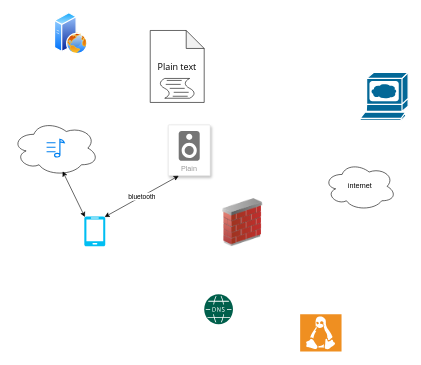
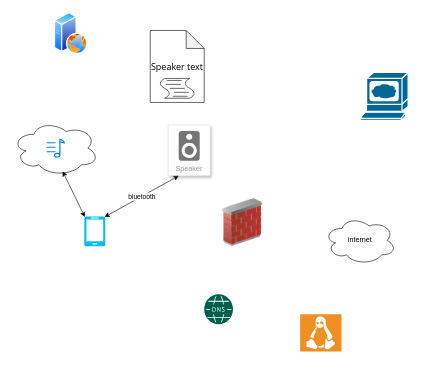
  <mxCell id="0" />
  <mxCell id="1" parent="0" />
  <mxCell id="2" value="" style="aspect=fixed;perimeter=ellipsePerimeter;html=1;align=center;shadow=0;dashed=0;spacingTop=3;image;image=img/lib/active_directory/web_server.svg;fontSize=12;" vertex="1" parent="1"><mxGeometry x="90" y="20" width="56" height="70" as="geometry" /></mxCell>
  <mxCell id="3" value="" style="group;fontFamily=open sans;fontSource=https%3A%2F%2Ffonts.googleapis.com%2Fcss%3Ffamily%3Dopen%2Bsans;fontSize=15;fontStyle=0" vertex="1" connectable="0" parent="1"><mxGeometry x="250" y="50" width="90" height="120" as="geometry" /></mxCell>
- <mxCell id="4" value="Plain text" style="shape=note;whiteSpace=wrap;html=1;backgroundOutline=1;darkOpacity=0.05;fontSize=15;fontFamily=open sans;fontSource=https%3A%2F%2Ffonts.googleapis.com%2Fcss%3Ffamily%3Dopen%2Bsans;fontStyle=0" vertex="1" parent="3"><mxGeometry width="90" height="120" as="geometry" /></mxCell>
+ <mxCell id="4" value="Speaker text" style="shape=note;whiteSpace=wrap;html=1;backgroundOutline=1;darkOpacity=0.05;fontSize=15;fontFamily=open sans;fontSource=https%3A%2F%2Ffonts.googleapis.com%2Fcss%3Ffamily%3Dopen%2Bsans;fontStyle=0" vertex="1" parent="3"><mxGeometry width="90" height="120" as="geometry" /></mxCell>
  <mxCell id="5" value="" style="shape=mxgraph.bpmn.script_task;html=1;outlineConnect=0;fontSize=15;align=left;fontFamily=open sans;fontSource=https%3A%2F%2Ffonts.googleapis.com%2Fcss%3Ffamily%3Dopen%2Bsans;fontStyle=0" vertex="1" parent="3"><mxGeometry x="14.5" y="80" width="61" height="33" as="geometry" /></mxCell>
  <mxCell id="6" value="" style="ellipse;shape=cloud;whiteSpace=wrap;html=1;" vertex="1" parent="1"><mxGeometry x="20" y="200" width="144" height="92.42" as="geometry" /></mxCell>
  <mxCell id="7" value="" style="html=1;verticalLabelPosition=bottom;align=center;labelBackgroundColor=#ffffff;verticalAlign=top;strokeWidth=2;strokeColor=#0080F0;shadow=0;dashed=0;shape=mxgraph.ios7.icons.note;pointerEvents=1" vertex="1" parent="1"><mxGeometry x="77.15" y="231.36" width="29.7" height="29.7" as="geometry" /></mxCell>
- <mxCell id="8" value="Plain" style="strokeColor=#dddddd;shadow=1;strokeWidth=1;rounded=1;absoluteArcSize=1;arcSize=2;labelPosition=center;verticalLabelPosition=middle;align=center;verticalAlign=bottom;spacingLeft=0;fontColor=#999999;fontSize=12;whiteSpace=wrap;spacingBottom=2;" vertex="1" parent="1"><mxGeometry x="280" y="207.42" width="70" height="85" as="geometry" /></mxCell>
+ <mxCell id="8" value="Speaker" style="strokeColor=#dddddd;shadow=1;strokeWidth=1;rounded=1;absoluteArcSize=1;arcSize=2;labelPosition=center;verticalLabelPosition=middle;align=center;verticalAlign=bottom;spacingLeft=0;fontColor=#999999;fontSize=12;whiteSpace=wrap;spacingBottom=2;" vertex="1" parent="1"><mxGeometry x="280" y="207.42" width="70" height="85" as="geometry" /></mxCell>
  <mxCell id="9" value="" style="dashed=0;connectable=0;html=1;fillColor=#757575;strokeColor=none;shape=mxgraph.gcp2.speaker;part=1;" vertex="1" parent="8"><mxGeometry x="0.5" width="35" height="50" relative="1" as="geometry"><mxPoint x="-17.5" y="10" as="offset" /></mxGeometry></mxCell>
  <mxCell id="10" value="" style="verticalLabelPosition=bottom;html=1;verticalAlign=top;align=center;strokeColor=none;fillColor=#00BEF2;shape=mxgraph.azure.mobile;pointerEvents=1;" vertex="1" parent="1"><mxGeometry x="140" y="360" width="35" height="50" as="geometry" /></mxCell>
  <mxCell id="11" value="bluetooth" style="endArrow=classic;startArrow=classic;html=1;entryX=0.25;entryY=1;entryDx=0;entryDy=0;exitX=0.97;exitY=0.02;exitDx=0;exitDy=0;exitPerimeter=0;" edge="1" parent="1" source="10" target="8"><mxGeometry width="50" height="50" relative="1" as="geometry"><mxPoint x="214" y="387.42" as="sourcePoint" /><mxPoint x="304" y="292.42" as="targetPoint" /></mxGeometry></mxCell>
  <mxCell id="12" value="" style="endArrow=classic;startArrow=classic;html=1;entryX=0.03;entryY=0.02;entryDx=0;entryDy=0;entryPerimeter=0;" edge="1" parent="1" target="10"><mxGeometry width="50" height="50" relative="1" as="geometry"><mxPoint x="104" y="284.92" as="sourcePoint" /><mxPoint x="274" y="292.42" as="targetPoint" /></mxGeometry></mxCell>
  <mxCell id="13" value="" style="shape=mxgraph.cisco.computers_and_peripherals.web_browser;html=1;pointerEvents=1;dashed=0;fillColor=#036897;strokeColor=#ffffff;strokeWidth=2;verticalLabelPosition=bottom;verticalAlign=top;align=center;outlineConnect=0;" vertex="1" parent="1"><mxGeometry x="600" y="120" width="80" height="80" as="geometry" /></mxCell>
  <mxCell id="14" value="" style="shadow=0;dashed=0;html=1;strokeColor=none;fillColor=#EF8F21;labelPosition=center;verticalLabelPosition=bottom;verticalAlign=top;align=center;outlineConnect=0;shape=mxgraph.veeam.linux;" vertex="1" parent="1"><mxGeometry x="500" y="523" width="69" height="62.4" as="geometry" /></mxCell>
  <mxCell id="15" value="" style="pointerEvents=1;shadow=0;dashed=0;html=1;strokeColor=none;fillColor=#005F4B;labelPosition=center;verticalLabelPosition=bottom;verticalAlign=top;align=center;outlineConnect=0;shape=mxgraph.veeam2.dns;fontSize=12;" vertex="1" parent="1"><mxGeometry x="340" y="490" width="48" height="50" as="geometry" /></mxCell>
- <mxCell id="16" value="internet" style="ellipse;shape=cloud;whiteSpace=wrap;html=1;fontSize=12;" vertex="1" parent="1"><mxGeometry x="540" y="270" width="120" height="80" as="geometry" /></mxCell>
+ <mxCell id="16" value="internet" style="ellipse;shape=cloud;whiteSpace=wrap;html=1;fontSize=12;" vertex="1" parent="1"><mxGeometry x="540" y="360" width="120" height="80" as="geometry" /></mxCell>
  <mxCell id="17" value="" style="image;html=1;image=img/lib/clip_art/networking/Firewall_02_128x128.png" vertex="1" parent="1"><mxGeometry x="364" y="330" width="80" height="80" as="geometry" /></mxCell>
